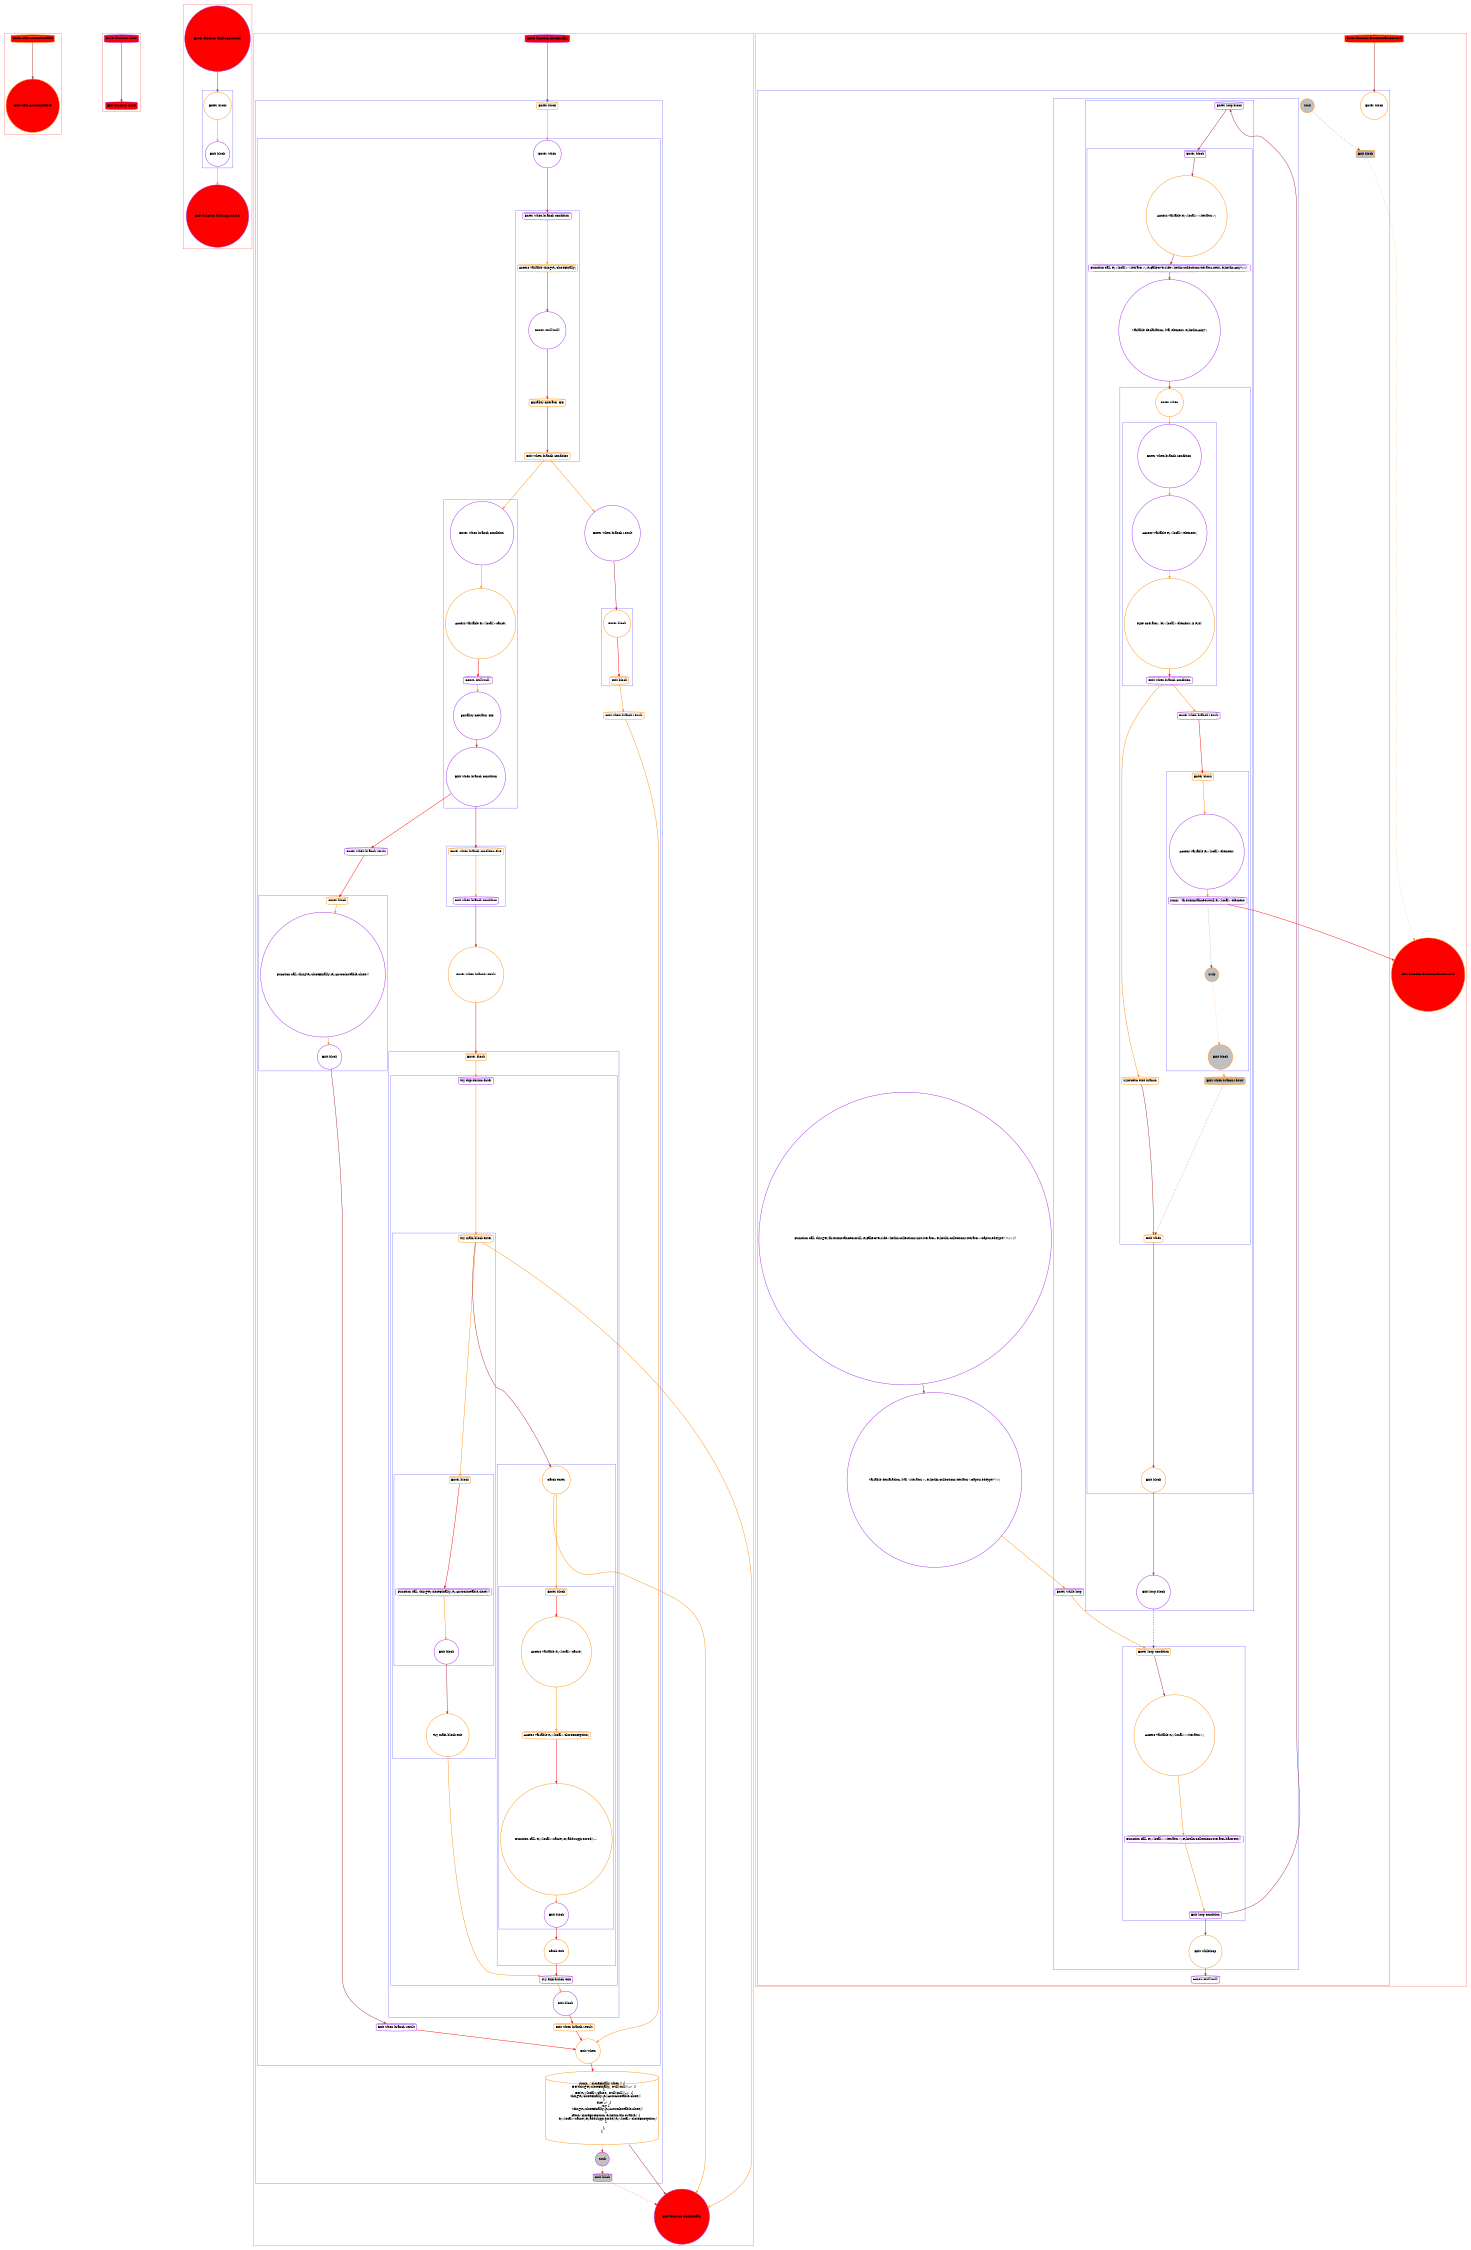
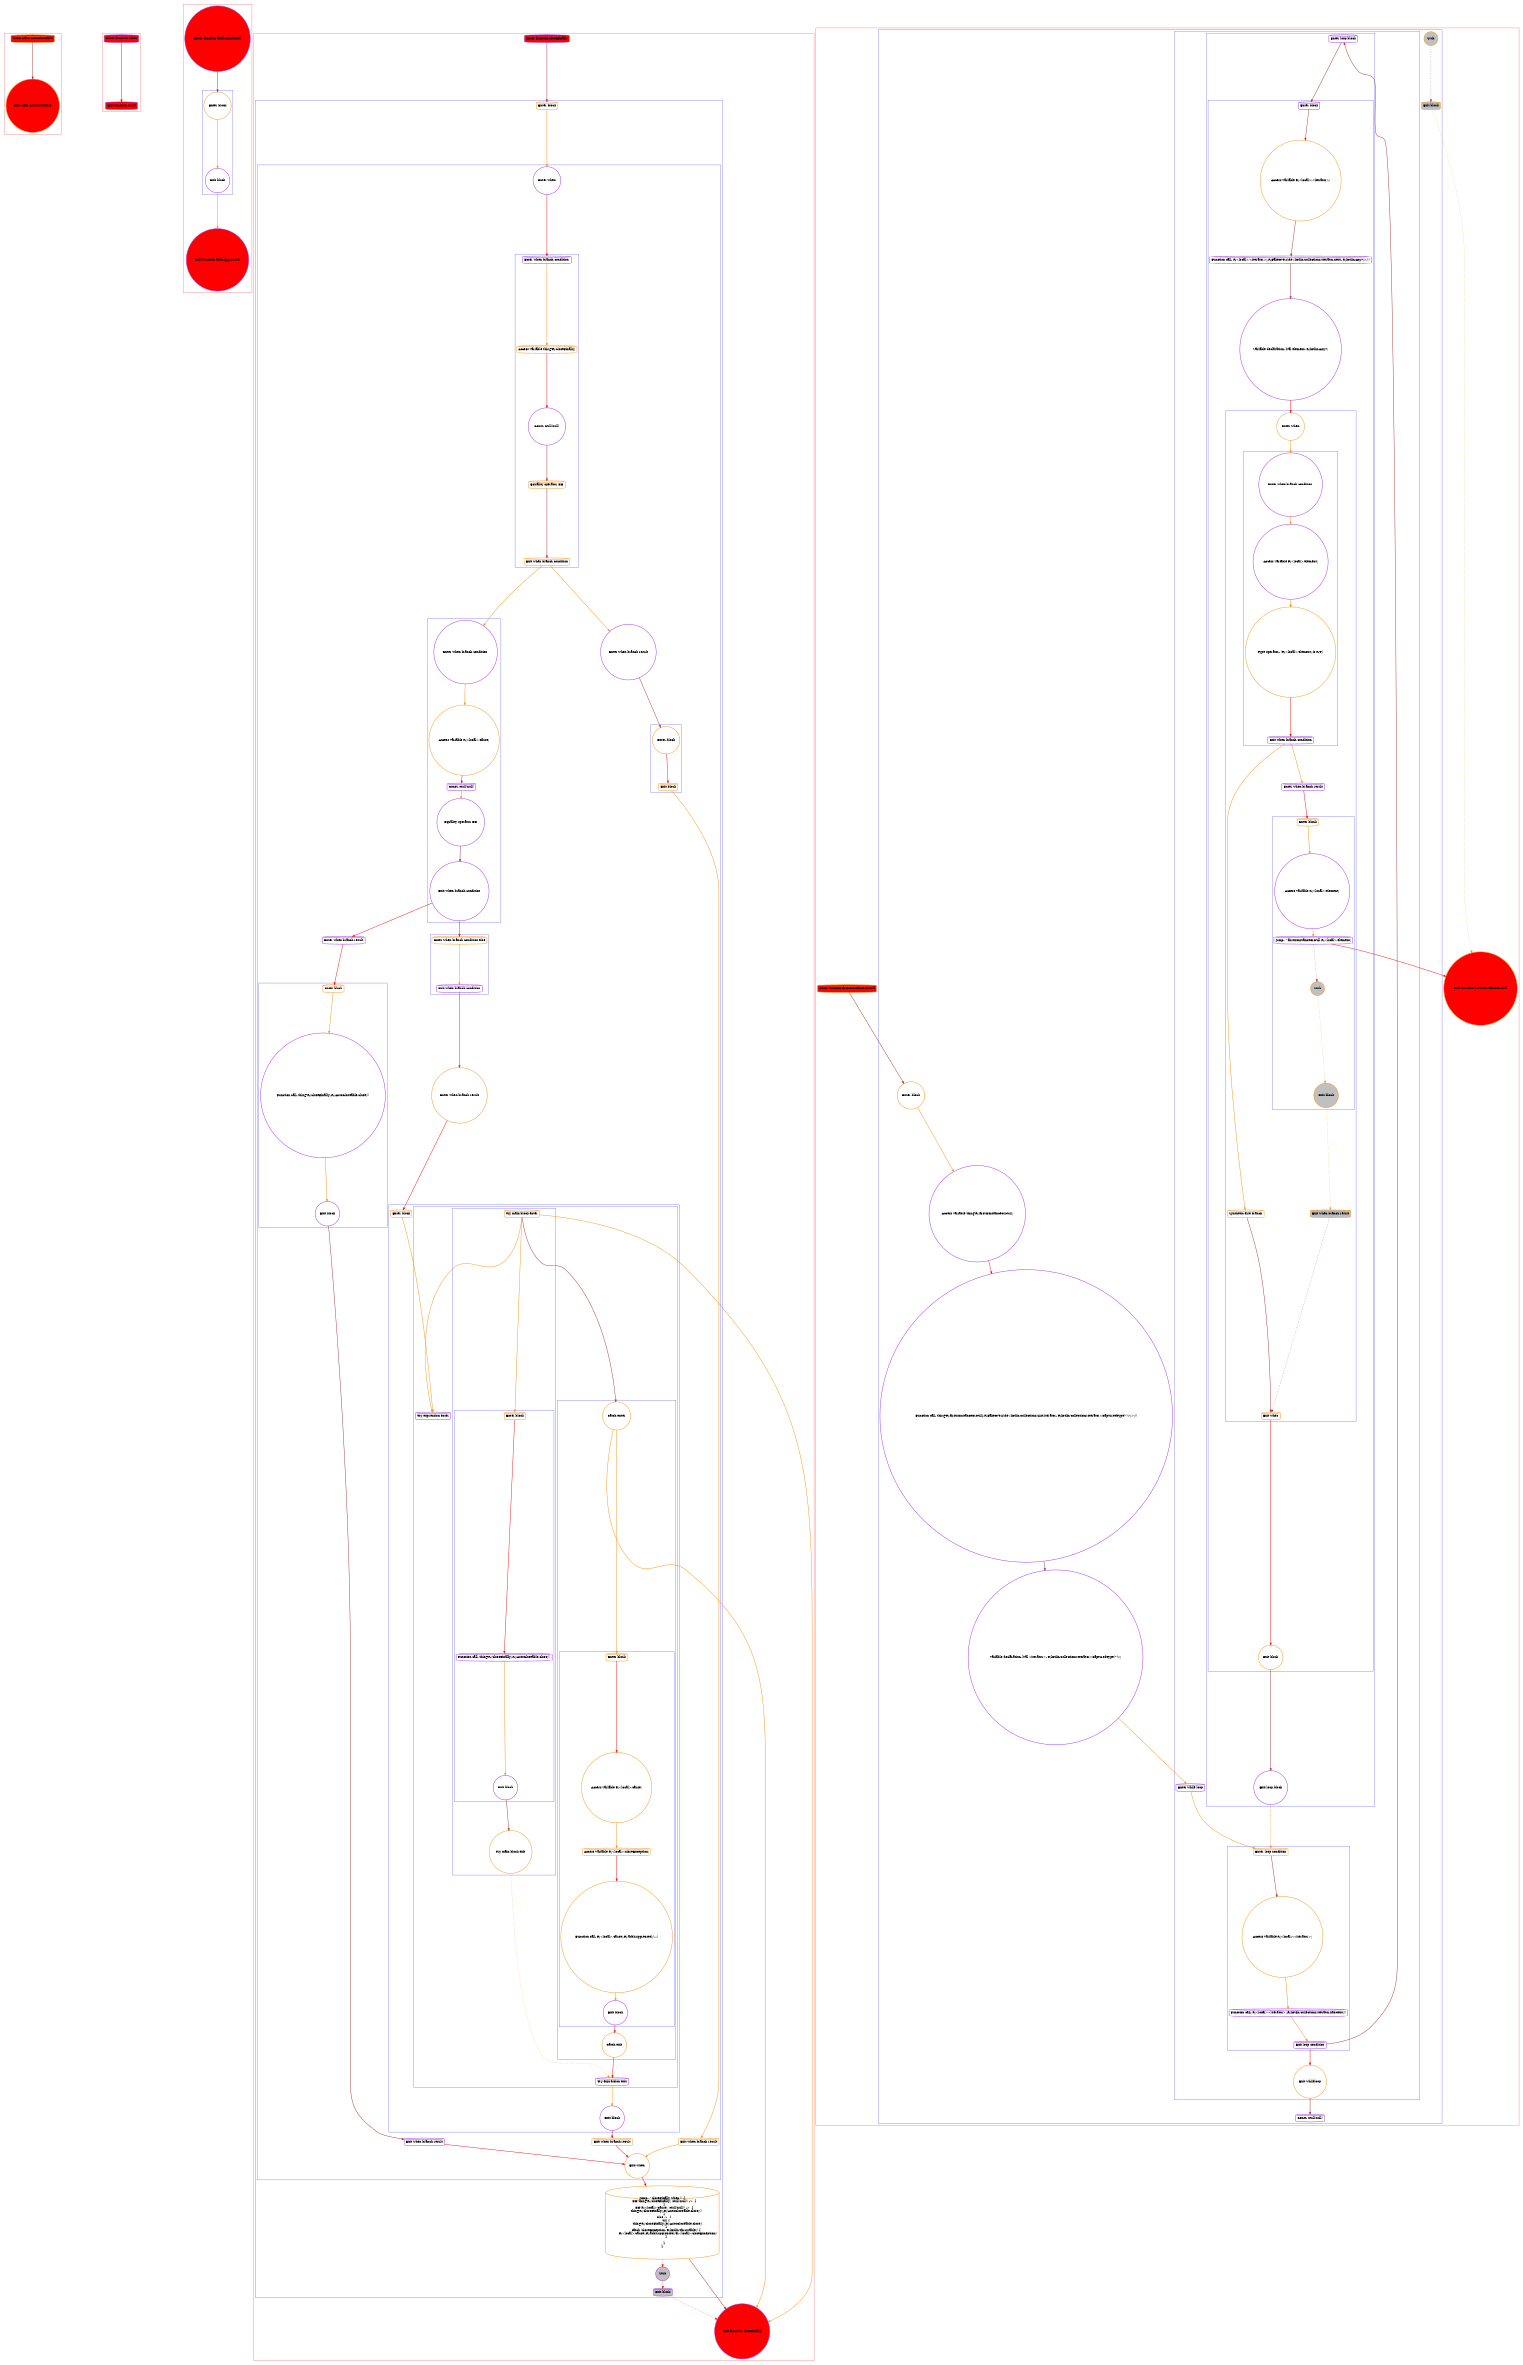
  digraph {
    nodesep=3
    node [color=purple penwidth=2 shape=circle]
    edge [color=darkorange penwidth=2]
    n1 [color=darkorange fillcolor=red label="Enter class AutoCloseable" shape=cylinder style=filled]
    n2 [color=darkorange fillcolor=red label="Exit class AutoCloseable" style=filled]
    n3 [fillcolor=red label="Enter function close" shape=cylinder style=filled]
    n4 [fillcolor=red label="Exit function close" shape=cylinder style=filled]
    n5 [color=darkorange label="Enter block"]
    n6 [label="Exit block"]
    n7 [fillcolor=red label="Enter function addSuppressed" style=filled]
    n8 [fillcolor=red label="Exit function addSuppressed" style=filled]
    n9 [label="Enter when branch condition " shape=cylinder]
    n10 [color=darkorange label="Access variable this@R|/closeFinally|" shape=cylinder]
    n11 [label="Const: Null(null)"]
    n12 [color=darkorange label="Equality operator ==" shape=cylinder]
    n13 [color=darkorange label="Exit when branch condition" shape=cylinder]
    n14 [label="Enter when branch condition "]
    n15 [color=darkorange label="Access variable R|<local>/cause|"]
    n16 [label="Const: Null(null)" shape=cylinder]
    n17 [label="Equality operator =="]
    n18 [label="Exit when branch condition"]
    n19 [color=darkorange label="Enter when branch condition else" shape=cylinder]
    n20 [label="Exit when branch condition" shape=cylinder]
    n21 [color=darkorange label="Enter block" shape=cylinder]
    n22 [label="Function call: this@R|/closeFinally|.R|/AutoCloseable.close|()" shape=cylinder]
    n23 [label="Exit block"]
    n24 [color=darkorange label="Try main block enter" shape=cylinder]
    n25 [color=darkorange label="Try main block exit"]
    n26 [color=darkorange label="Enter block" shape=cylinder]
    n27 [color=darkorange label="Access variable R|<local>/cause|"]
    n28 [color=darkorange label="Access variable R|<local>/closeException|" shape=cylinder]
    n29 [color=darkorange label="Function call: R|<local>/cause|.R|/addSuppressed|(...)"]
    n30 [label="Exit block"]
    n31 [color=darkorange label="Catch enter"]
    n32 [color=darkorange label="Catch exit"]
    n33 [label="Try expression enter" shape=cylinder]
    n34 [label="Try expression exit" shape=cylinder]
    n35 [color=darkorange label="Enter block" shape=cylinder]
    n36 [label="Exit block"]
    n37 [color=darkorange label="Enter block" shape=cylinder]
    n38 [label="Function call: this@R|/closeFinally|.R|/AutoCloseable.close|()"]
    n39 [label="Exit block"]
    n40 [color=darkorange label="Enter block"]
    n41 [color=darkorange label="Exit block" shape=cylinder]
    n42 [label="Enter when"]
    n43 [color=darkorange label="Enter when branch result"]
    n44 [color=darkorange label="Exit when branch result" shape=cylinder]
    n45 [label="Enter when branch result" shape=cylinder]
    n46 [label="Exit when branch result" shape=cylinder]
    n47 [label="Enter when branch result"]
    n48 [color=darkorange label="Exit when branch result" shape=cylinder]
    n49 [color=darkorange label="Exit when"]
    n50 [color=darkorange label="Enter block" shape=cylinder]
    n51 [color=darkorange label="Jump: ^closeFinally when () {\n    ==(this@R|/closeFinally|, Null(null)) ->  {\n    }\n    ==(R|<local>/cause|, Null(null)) ->  {\n        this@R|/closeFinally|.R|/AutoCloseable.close|()\n    }\n    else ->  {\n        try {\n            this@R|/closeFinally|.R|/AutoCloseable.close|()\n        }\n        catch (closeException: R|kotlin/Throwable|) {\n            R|<local>/cause|.R|/addSuppressed|(R|<local>/closeException|)\n        }\n\n    }\n}\n" shape=cylinder]
    n52 [fillcolor=gray label=Stub style=filled]
    n53 [fillcolor=gray label="Exit block" shape=cylinder style=filled]
    n54 [fillcolor=red label="Enter function closeFinally" shape=cylinder style=filled]
    n55 [fillcolor=red label="Exit function closeFinally" style=filled]
    n56 [color=darkorange label="Enter loop condition" shape=cylinder]
    n57 [color=darkorange label="Access variable R|<local>/<iterator>|"]
    n58 [label="Function call: R|<local>/<iterator>|.R|kotlin/collections/Iterator.hasNext|()" shape=cylinder]
    n59 [label="Exit loop condition" shape=cylinder]
    n60 [label="Enter when branch condition "]
    n61 [label="Access variable R|<local>/element|"]
    n62 [color=darkorange label="Type operator: (R|<local>/element| is R|T|)"]
    n63 [label="Exit when branch condition" shape=cylinder]
    n64 [color=darkorange label="Enter block" shape=cylinder]
    n65 [label="Access variable R|<local>/element|"]
    n66 [label="Jump: ^firstIsInstanceOrNull R|<local>/element|" shape=cylinder]
    n67 [color=darkorange fillcolor=gray label=Stub style=filled]
    n68 [color=darkorange fillcolor=gray label="Exit block" style=filled]
    n69 [color=darkorange label="Enter when"]
    n70 [color=darkorange label="Synthetic else branch" shape=cylinder]
    n71 [label="Enter when branch result" shape=cylinder]
    n72 [color=darkorange fillcolor=gray label="Exit when branch result" shape=cylinder style=filled]
    n73 [color=darkorange label="Exit when" shape=cylinder]
    n74 [label="Enter block" shape=cylinder]
    n75 [color=darkorange label="Access variable R|<local>/<iterator>|"]
    n76 [label="Function call: R|<local>/<iterator>|.R|FakeOverride<kotlin/collections/Iterator.next: R|kotlin/Any?|>|()" shape=cylinder]
    n77 [label="Variable declaration: lval element: R|kotlin/Any?|"]
    n78 [color=darkorange label="Exit block"]
    n79 [label="Enter loop block" shape=cylinder]
    n80 [label="Exit loop block"]
    n81 [label="Enter while loop" shape=cylinder]
    n82 [color=darkorange label="Exit whileloop"]
    n83 [color=darkorange label="Enter block"]
+   n84 [label="Access variable this@R|/firstIsInstanceOrNull|"]
    n85 [label="Function call: this@R|/firstIsInstanceOrNull|.R|FakeOverride<kotlin/collections/List.iterator: R|kotlin/collections/Iterator<CapturedType(*)>|>|()"]
    n86 [label="Variable declaration: lval <iterator>: R|kotlin/collections/Iterator<CapturedType(*)>|"]
    n87 [label="Const: Null(null)" shape=cylinder]
    n88 [color=darkorange fillcolor=gray label=Stub style=filled]
    n89 [color=darkorange fillcolor=gray label="Exit block" shape=cylinder style=filled]
    n90 [color=darkorange fillcolor=red label="Enter function firstIsInstanceOrNull" shape=cylinder style=filled]
    n91 [color=darkorange fillcolor=red label="Exit function firstIsInstanceOrNull" style=filled]
    subgraph cluster_1 {
      color=red
      n1
      n2
    }
    subgraph cluster_2 {
      color=red
      n3
      n4
    }
    subgraph cluster_3 {
      color=red
      n7
      n8
      subgraph cluster_4 {
        color=blue
        n5
        n6
      }
    }
    subgraph cluster_5 {
      color=red
      n54
      n55
      subgraph cluster_6 {
        color=blue
        n50
        n51
        n52
        n53
        subgraph cluster_7 {
          color=blue
          n42
          n43
          n44
          n45
          n46
          n47
          n48
          n49
          subgraph cluster_8 {
            color=blue
            n9
            n10
            n11
            n12
            n13
          }
          subgraph cluster_9 {
            color=blue
            n14
            n15
            n16
            n17
            n18
          }
          subgraph cluster_10 {
            color=blue
            n19
            n20
          }
          subgraph cluster_11 {
            color=blue
            n35
            n36
            subgraph cluster_12 {
              color=blue
              n33
              n34
              subgraph cluster_13 {
                color=blue
                n24
                n25
                subgraph cluster_14 {
                  color=blue
                  n21
                  n22
                  n23
                }
              }
              subgraph cluster_15 {
                color=blue
                n31
                n32
                subgraph cluster_16 {
                  color=blue
                  n26
                  n27
                  n28
                  n29
                  n30
                }
              }
            }
          }
          subgraph cluster_17 {
            color=blue
            n37
            n38
            n39
          }
          subgraph cluster_18 {
            color=blue
            n40
            n41
          }
        }
      }
    }
    subgraph cluster_19 {
      color=red
      n90
      n91
      subgraph cluster_20 {
        color=blue
        n83
+       n84
        n85
        n86
        n87
        n88
        n89
        subgraph cluster_21 {
          color=blue
          n81
          n82
          subgraph cluster_22 {
            color=blue
            n56
            n57
            n58
            n59
          }
          subgraph cluster_23 {
            color=blue
            n79
            n80
            subgraph cluster_24 {
              color=blue
              n74
              n75
              n76
              n77
              n78
              subgraph cluster_25 {
                color=blue
                n69
                n70
                n71
                n72
                n73
                subgraph cluster_26 {
                  color=blue
                  n60
                  n61
                  n62
                  n63
                }
                subgraph cluster_27 {
                  color=blue
                  n64
                  n65
                  n66
                  n67
                  n68
                }
              }
            }
          }
        }
      }
    }
    n1 -> n2 [color=brown]
    n3 -> n4 [color=red]
    n5 -> n6
    n6 -> n8
    n7 -> n5 [color=brown]
    n9 -> n10
    n10 -> n11 [color=red]
    n11 -> n12 [color=brown]
    n12 -> n13 [color=brown]
    n13 -> n14
    n13 -> n47
    n14 -> n15
    n15 -> n16 [color=red]
    n16 -> n17
    n17 -> n18 [color=brown]
    n18 -> n19 [color=red]
    n18 -> n45 [color=red]
    n19 -> n20
    n20 -> n43 [color=brown]
    n21 -> n22 [color=red]
    n22 -> n23
    n23 -> n25 [color=brown]
    n24 -> n21
    n24 -> n31 [color=brown]
    n24 -> n55
-   n25 -> n34
+   n25 -> n34 [style=dotted]
    n26 -> n27 [color=red]
    n27 -> n28
    n28 -> n29 [color=red]
    n29 -> n30
    n30 -> n32 [color=red]
    n31 -> n26
    n31 -> n55
    n32 -> n34 [color=red]
-   n33 -> n24
+   n24 -> n33
    n34 -> n36
    n35 -> n33
    n36 -> n44 [color=red]
    n37 -> n38
    n38 -> n39
    n39 -> n46 [color=brown]
    n40 -> n41 [color=red]
    n41 -> n48
    n42 -> n9 [color=red]
    n43 -> n35 [color=red]
    n44 -> n49 [color=red]
    n45 -> n37 [color=red]
    n46 -> n49 [color=red]
    n47 -> n40 [color=brown]
    n48 -> n49
    n49 -> n51 [color=red]
    n50 -> n42
    n51 -> n52 [color=red style=dotted]
    n51 -> n55 [color=brown]
    n52 -> n53 [color=red style=dotted]
    n53 -> n55 [color=red style=dotted]
    n54 -> n50 [color=brown]
    n56 -> n57 [color=brown]
    n57 -> n58
    n58 -> n59
    n59 -> n79 [color=brown]
    n59 -> n82 [color=red]
    n60 -> n61
    n61 -> n62
    n62 -> n63 [color=red]
    n63 -> n70
    n63 -> n71
    n64 -> n65
    n65 -> n66
    n66 -> n67 [color=brown style=dotted]
    n66 -> n91 [color=red]
    n67 -> n68 [style=dotted]
    n68 -> n72 [style=dotted]
    n69 -> n60
    n70 -> n73 [color=brown]
    n71 -> n64 [color=red]
    n72 -> n73 [color=brown style=dotted]
    n73 -> n78 [color=red]
    n74 -> n75 [color=brown]
    n75 -> n76 [color=brown]
    n76 -> n77 [color=brown]
    n77 -> n69 [color=red]
    n78 -> n80 [color=brown]
    n79 -> n74 [color=brown]
-   n80 -> n56 [color=brown style=dashed]
+   n80 -> n56 [style=dashed]
    n81 -> n56
    n82 -> n87 [color=brown]
+   n83 -> n84
+   n84 -> n85 [color=red]
    n85 -> n86 [color=brown]
    n86 -> n81
    n88 -> n89 [color=brown style=dotted]
    n89 -> n91 [style=dotted]
    n90 -> n83 [color=brown]
  }
